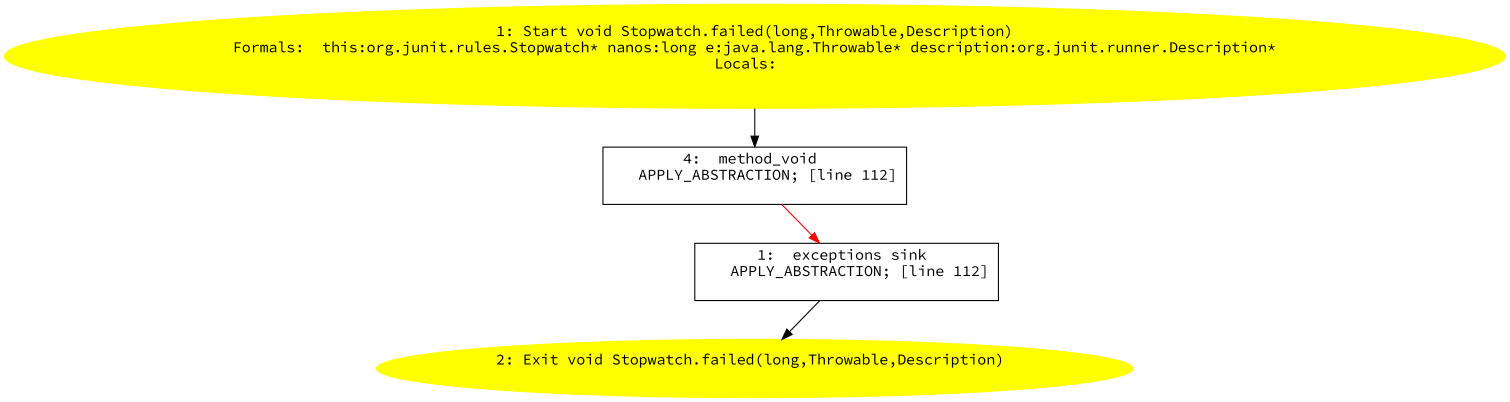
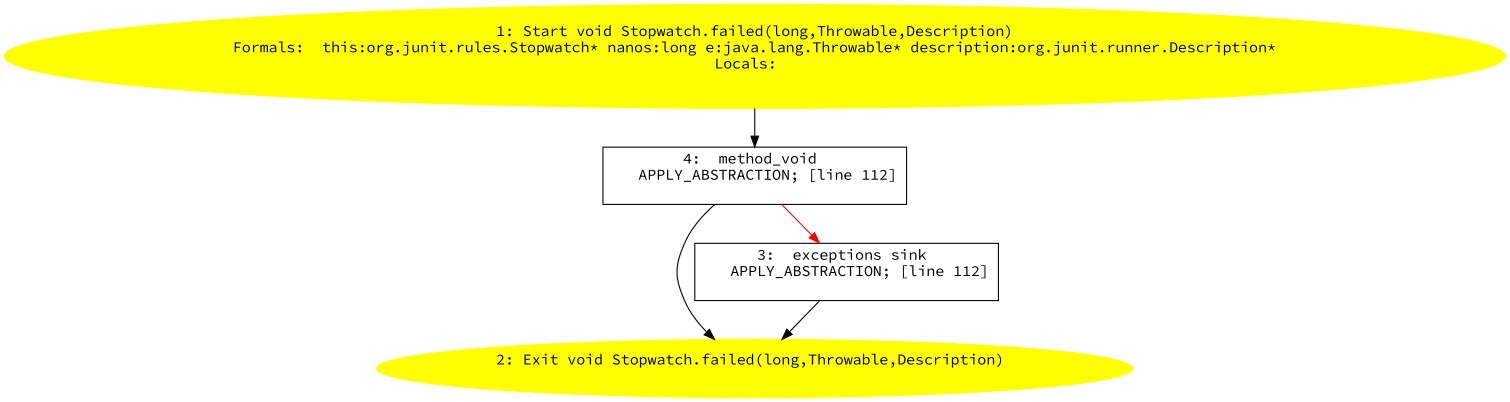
  digraph {
    fontname="Source Code Pro"
    node [fontname="Source Code Pro"]
    edge [fontname="Source Code Pro"]
    n1 [color=yellow label="1: Start void Stopwatch.failed(long,Throwable,Description)\nFormals:  this:org.junit.rules.Stopwatch* nanos:long e:java.lang.Throwable* description:org.junit.runner.Description*\nLocals:  \n  " style=filled]
    n2 [label="4:  method_void \n   APPLY_ABSTRACTION; [line 112]\n " shape=box]
    n3 [color=yellow label="2: Exit void Stopwatch.failed(long,Throwable,Description) \n  " style=filled]
-   n4 [label="1:  exceptions sink \n   APPLY_ABSTRACTION; [line 112]\n " shape=box]
+   n4 [label="3:  exceptions sink \n   APPLY_ABSTRACTION; [line 112]\n " shape=box]
    n1 -> n2
+   n2 -> n3
    n2 -> n4 [color=red]
    n4 -> n3
  }
